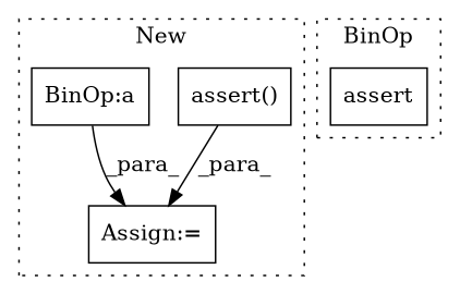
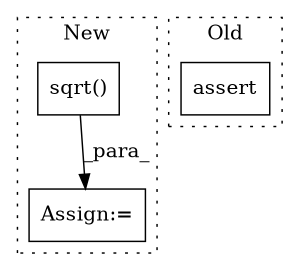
  digraph {
    node [l=3 shape=box]
-   n1 [a=75 l="10,1" label="assert()" s="12324,12337"]
+   n1 [a=75 l="10,1" label="sqrt()" s="12324,12337"]
    n2 [a=68 label="Assign:=" s=12317]
-   n3 [a=82 label="BinOp:a" s=12321]
    n4 [a=65 l=7 label=assert s=10232]
    subgraph cluster_1 {
      label=New
      style=dotted
      n1
      n2
-     n3
    }
    subgraph cluster_2 {
-     label=BinOp
+     label=Old
      style=dotted
      n4
    }
    n1 -> n2 [label=_para_]
-   n3 -> n2 [label=_para_]
  }
